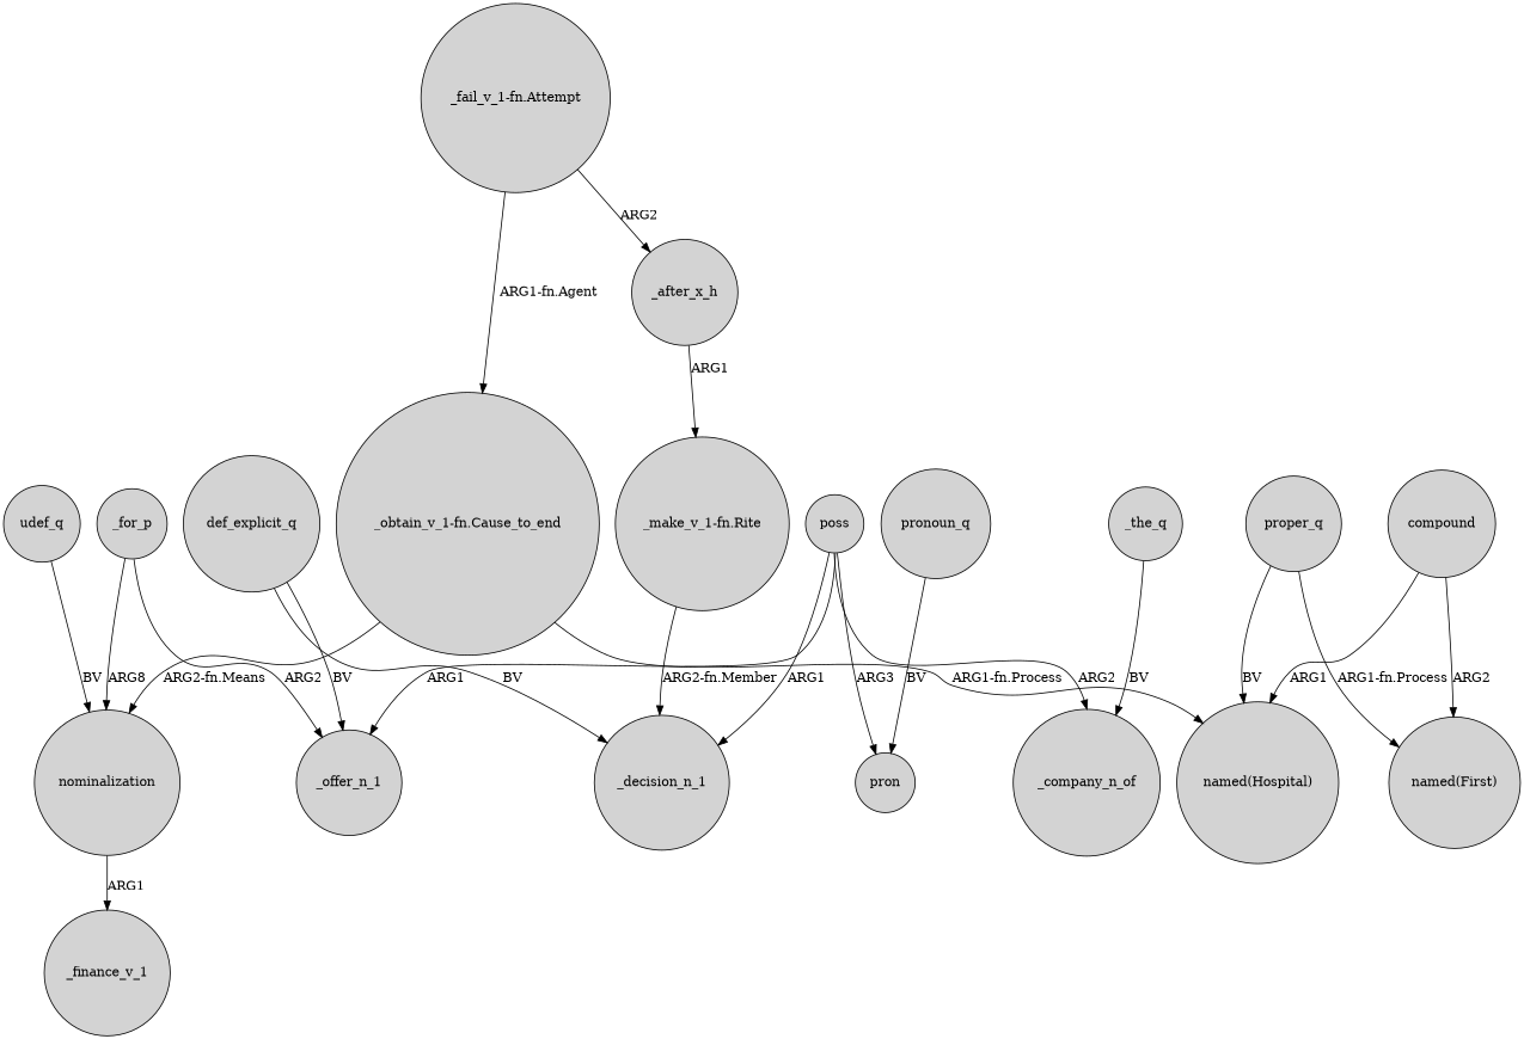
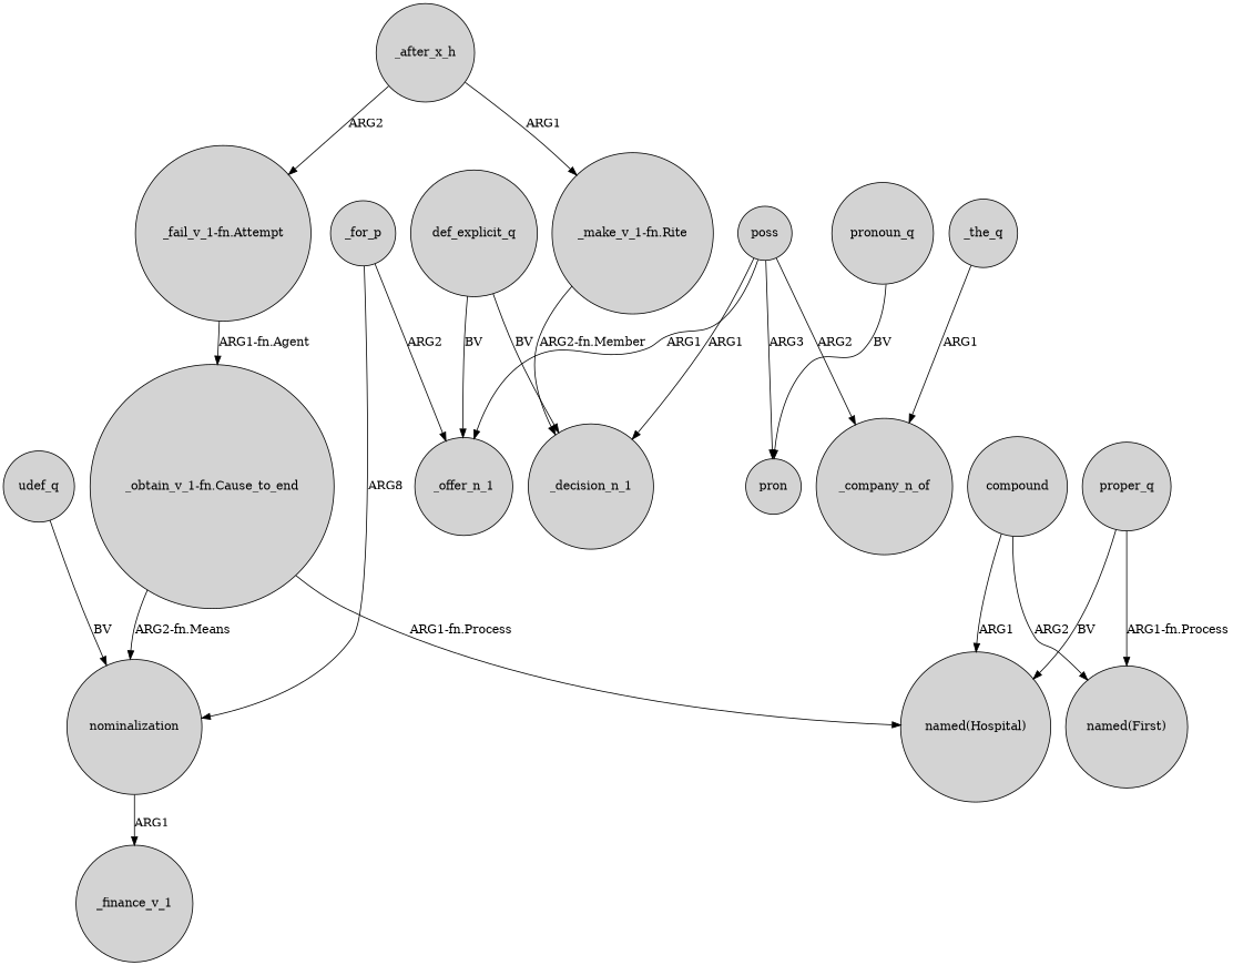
  digraph {
    node [shape=circle style=filled]
    "_fail_v_1-fn.Attempt"
    "_obtain_v_1-fn.Cause_to_end"
    nominalization
    "named(Hospital)"
    _finance_v_1
    _after_x_h
    "_make_v_1-fn.Rite"
    _decision_n_1
    proper_q
    "named(First)"
    udef_q
    _for_p
    _offer_n_1
    def_explicit_q
    poss
    pron
    _company_n_of
    pronoun_q
    compound
    _the_q
    "_fail_v_1-fn.Attempt" -> "_obtain_v_1-fn.Cause_to_end" [label="ARG1-fn.Agent"]
    "_obtain_v_1-fn.Cause_to_end" -> nominalization [label="ARG2-fn.Means"]
    "_obtain_v_1-fn.Cause_to_end" -> "named(Hospital)" [label="ARG1-fn.Process"]
    nominalization -> _finance_v_1 [label=ARG1]
-   "_fail_v_1-fn.Attempt" -> _after_x_h [label=ARG2]
+   _after_x_h -> "_fail_v_1-fn.Attempt" [label=ARG2]
    _after_x_h -> "_make_v_1-fn.Rite" [label=ARG1]
    "_make_v_1-fn.Rite" -> _decision_n_1 [label="ARG2-fn.Member"]
    proper_q -> "named(Hospital)" [label=BV]
    proper_q -> "named(First)" [label="ARG1-fn.Process"]
    udef_q -> nominalization [label=BV]
    _for_p -> nominalization [label=ARG8]
    _for_p -> _offer_n_1 [label=ARG2]
    def_explicit_q -> _decision_n_1 [label=BV]
    def_explicit_q -> _offer_n_1 [label=BV]
    poss -> _decision_n_1 [label=ARG1]
    poss -> _offer_n_1 [label=ARG1]
    poss -> pron [label=ARG3]
    poss -> _company_n_of [label=ARG2]
    pronoun_q -> pron [label=BV]
    compound -> "named(Hospital)" [label=ARG1]
    compound -> "named(First)" [label=ARG2]
-   _the_q -> _company_n_of [label=BV]
+   _the_q -> _company_n_of [label=ARG1]
  }
